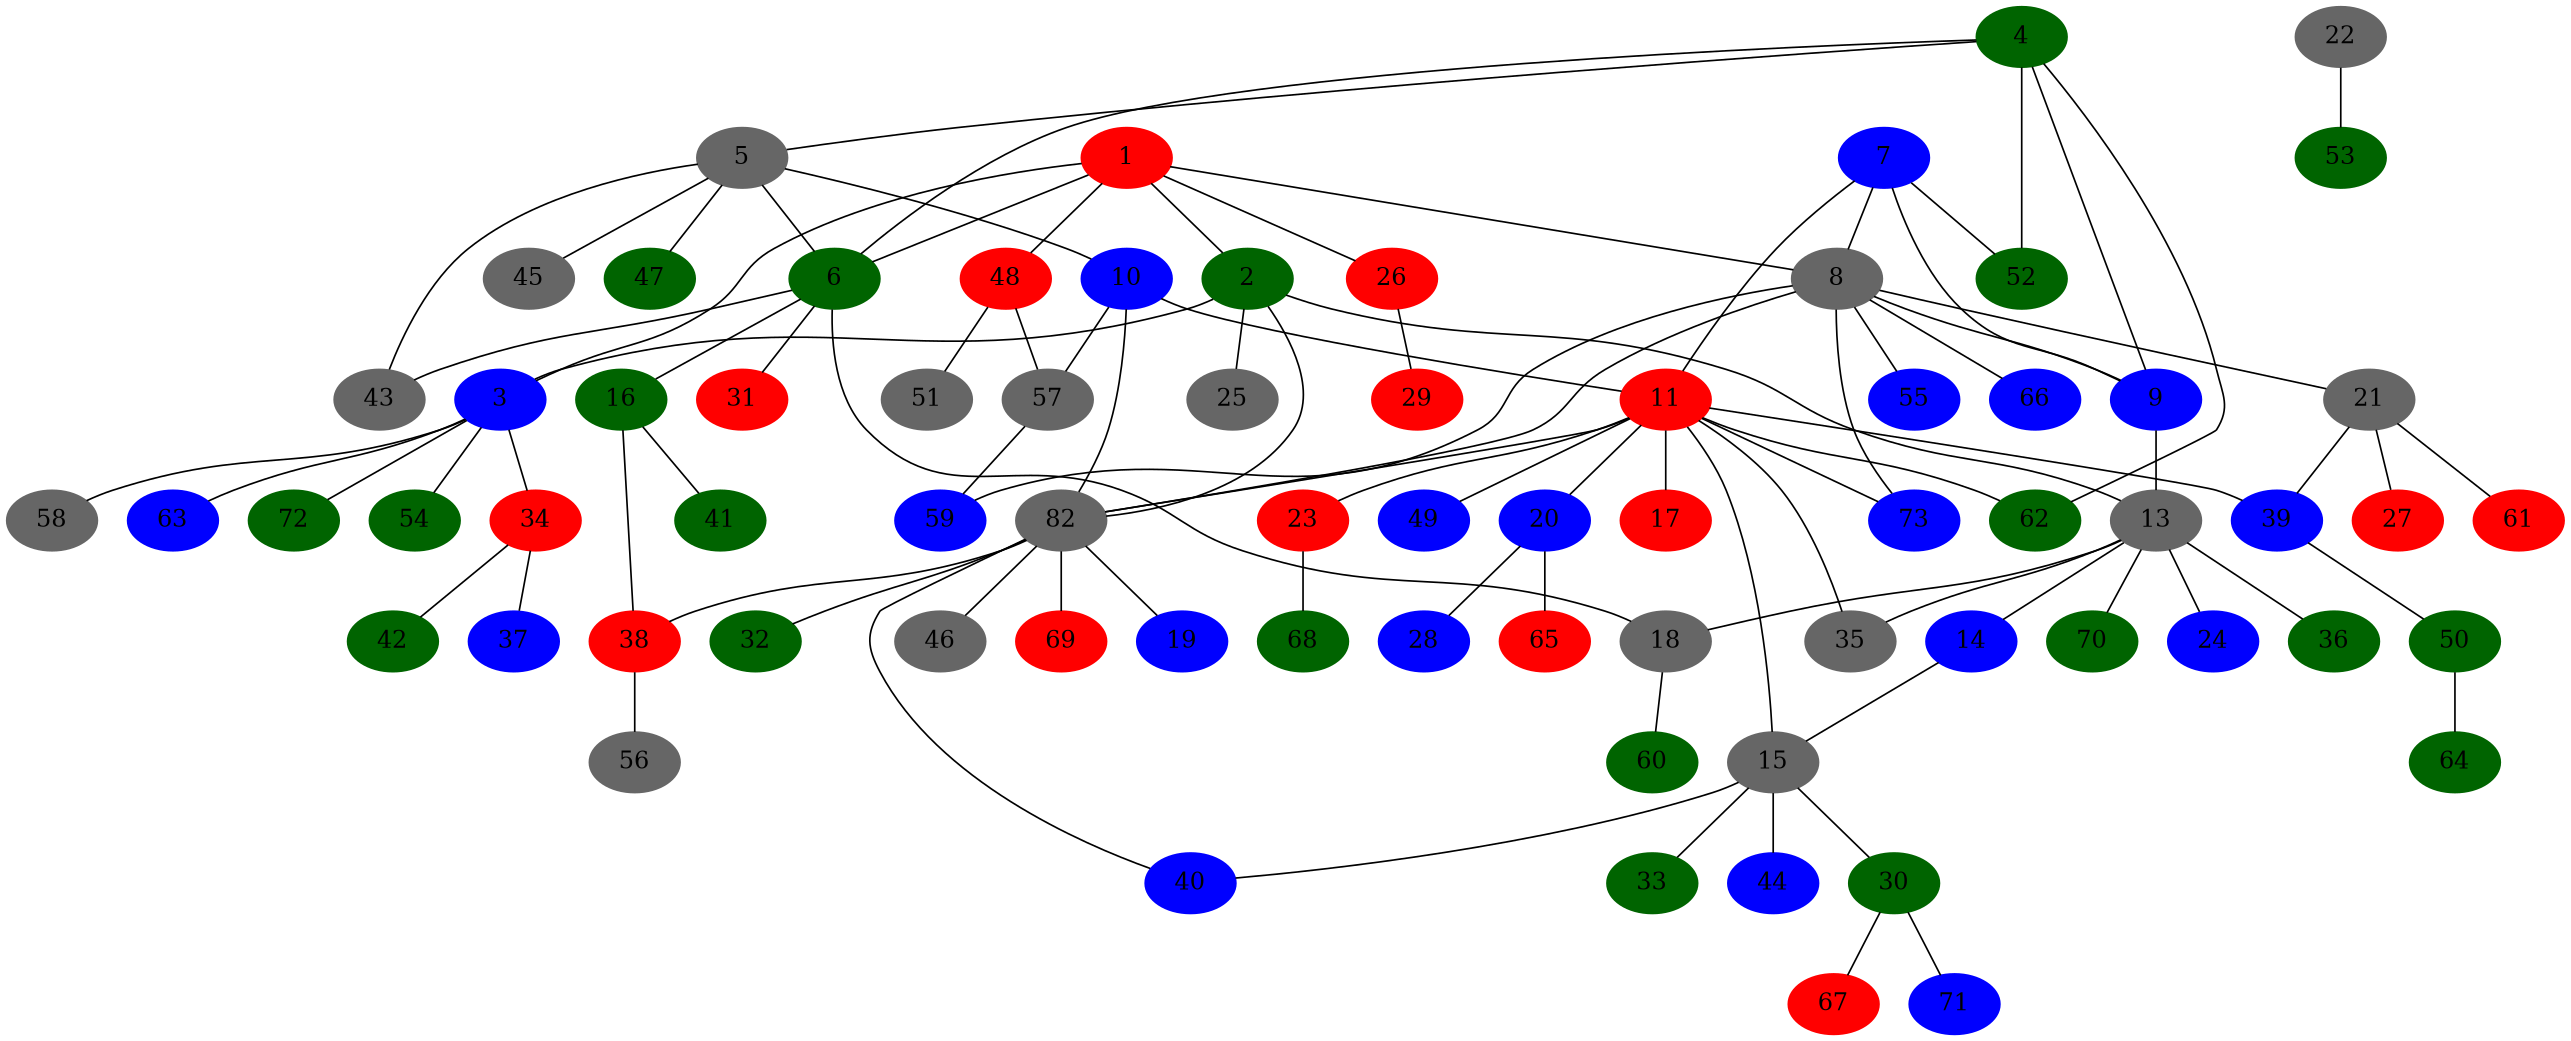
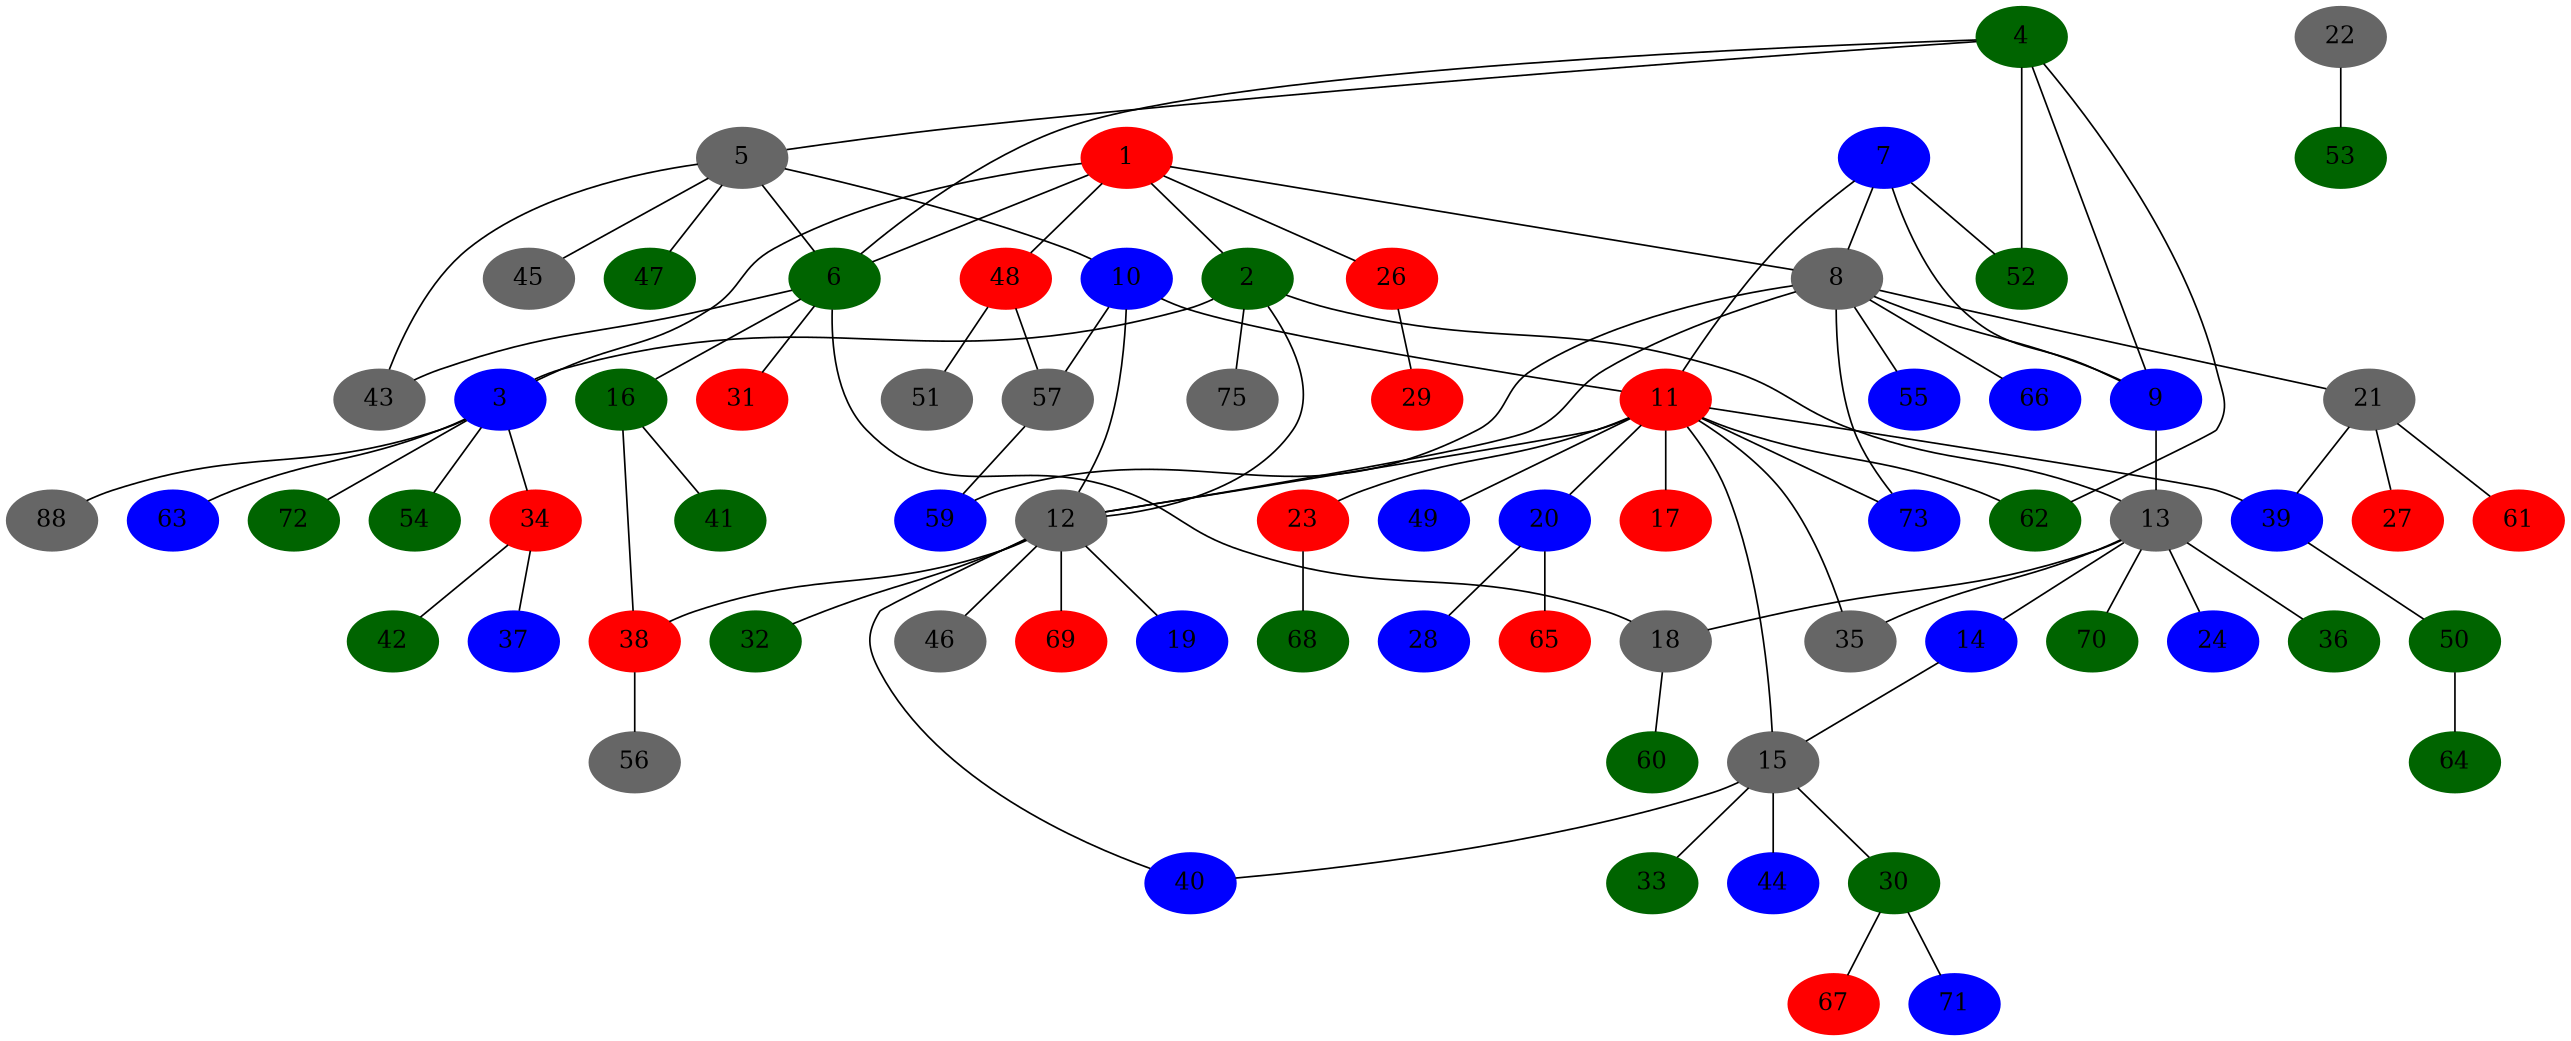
  graph {
    node [color=darkgreen style=filled]
    1 [color=red]
    2
    3 [color=blue]
    6
    8 [color=gray40]
    26 [color=red]
    48 [color=red]
-   12 [color=gray40 label=82]
+   12 [color=gray40]
    13 [color=gray40]
-   25 [color=gray40]
+   25 [color=gray40 label=75]
    34 [color=red]
    54
-   58 [color=gray40]
+   58 [color=gray40 label=88]
    63 [color=blue]
    72
    16
    18 [color=gray40]
    31 [color=red]
    43 [color=gray40]
    9 [color=blue]
    21 [color=gray40]
    55 [color=blue]
    59 [color=blue]
    66 [color=blue]
    73 [color=blue]
    29 [color=red]
    57 [color=gray40]
    51 [color=gray40]
    19 [color=blue]
    32
    38 [color=red]
    40 [color=blue]
    46 [color=gray40]
    69 [color=red]
    35 [color=gray40]
    14 [color=blue]
    24 [color=blue]
    36
    70
    37 [color=blue]
    42
    4
    5 [color=gray40]
    52
    62
    10 [color=blue]
    45 [color=gray40]
    47
    11 [color=red]
    41
    60
    7 [color=blue]
    15 [color=gray40]
    17 [color=red]
    20 [color=blue]
    23 [color=red]
    39 [color=blue]
    49 [color=blue]
    27 [color=red]
    61 [color=red]
    22 [color=gray40]
    53
    30
    33
    44 [color=blue]
    28 [color=blue]
    65 [color=red]
    68
    50
    56 [color=gray40]
    67 [color=red]
    71 [color=blue]
    64
    1 -- 2
    1 -- 3
    1 -- 6
    1 -- 8
    1 -- 26
    1 -- 48
    2 -- 3
    2 -- 12
    2 -- 13
    2 -- 25
    3 -- 34
    3 -- 54
    3 -- 58
    3 -- 63
    3 -- 72
    6 -- 16
    6 -- 18
    6 -- 31
    6 -- 43
    8 -- 12
    8 -- 9
    8 -- 21
    8 -- 55
    8 -- 59
    8 -- 66
    8 -- 73
    26 -- 29
    48 -- 57
    48 -- 51
    12 -- 19
    12 -- 32
    12 -- 38
    12 -- 40
    12 -- 46
    12 -- 69
    13 -- 18
    13 -- 35
    13 -- 14
    13 -- 24
    13 -- 36
    13 -- 70
    34 -- 37
    34 -- 42
    16 -- 38
    16 -- 41
    18 -- 60
    9 -- 13
    21 -- 39
    21 -- 27
    21 -- 61
    57 -- 59
    38 -- 56
    14 -- 15
    4 -- 6
    4 -- 9
    4 -- 5
    4 -- 52
    4 -- 62
    5 -- 6
    5 -- 43
    5 -- 10
    5 -- 45
    5 -- 47
    10 -- 12
    10 -- 57
    10 -- 11
    11 -- 12
    11 -- 73
    11 -- 35
    11 -- 62
    11 -- 15
    11 -- 17
    11 -- 20
    11 -- 23
    11 -- 39
    11 -- 49
    7 -- 8
    7 -- 9
    7 -- 52
    7 -- 11
    15 -- 40
    15 -- 30
    15 -- 33
    15 -- 44
    20 -- 28
    20 -- 65
    23 -- 68
    39 -- 50
    22 -- 53
    30 -- 67
    30 -- 71
    50 -- 64
  }
